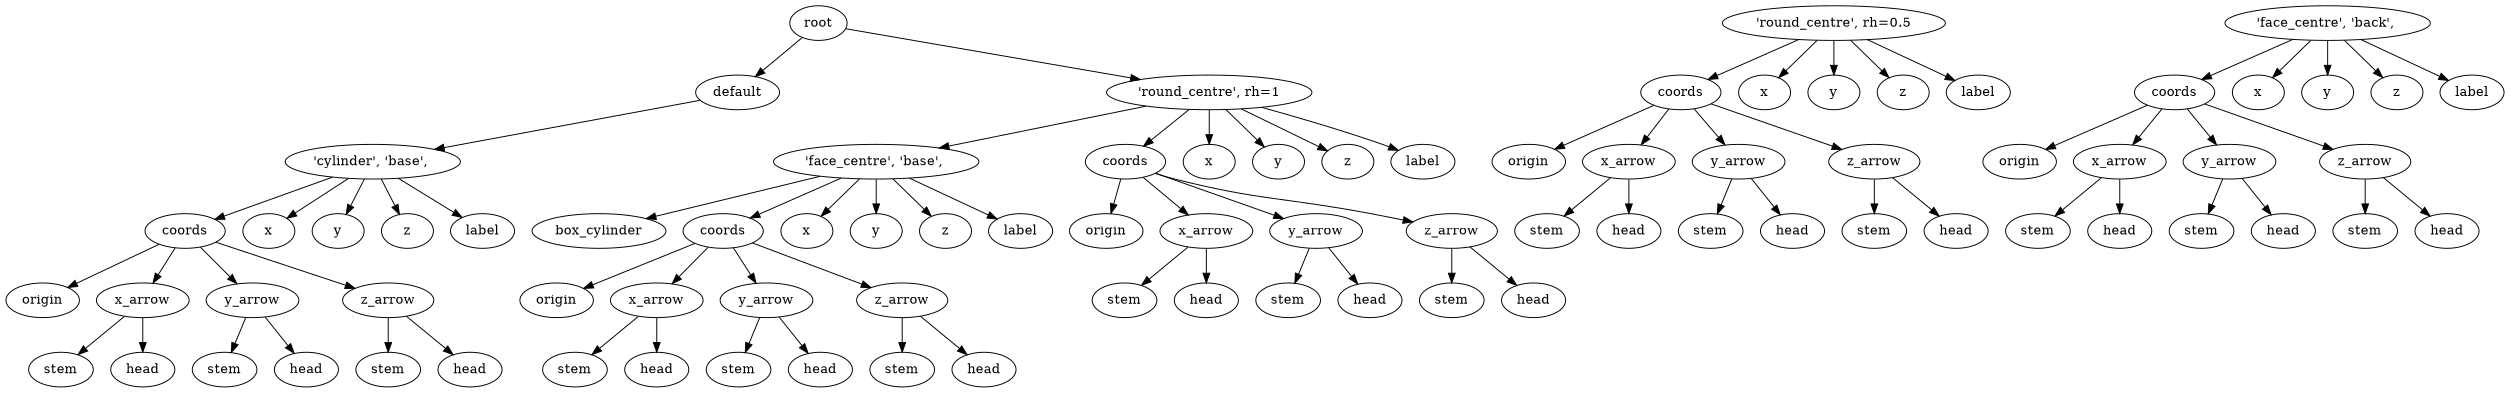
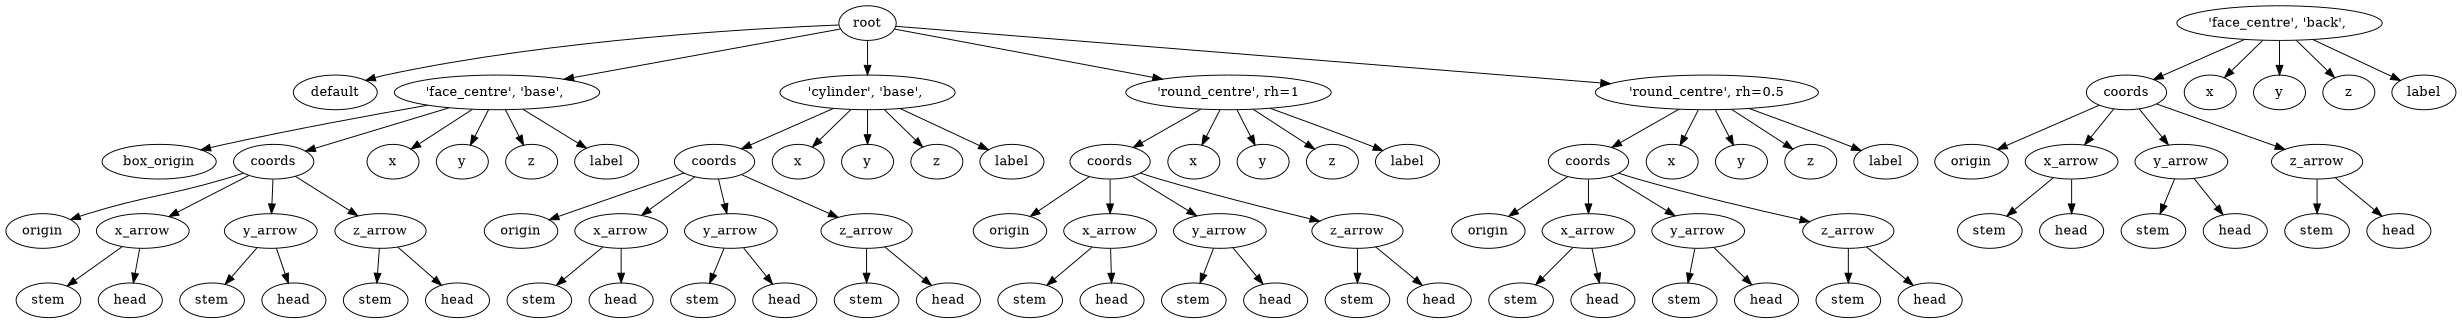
  digraph {
    n1 [label=root]
    n2 [label=default]
    n3 [label="'face_centre',\ 'base',\ "]
    n4 [label="'cylinder',\ 'base',\ "]
    n5 [label="'round_centre',\ rh=1"]
    n6 [label="'round_centre',\ rh=0\.5"]
-   n7 [label=box_cylinder]
+   n7 [label=box_origin]
    n8 [label=coords]
    n9 [label=x]
    n10 [label=y]
    n11 [label=z]
    n12 [label=label]
    n13 [label="'face_centre',\ 'back',\ "]
    n14 [label=coords]
    n15 [label=x]
    n16 [label=y]
    n17 [label=z]
    n18 [label=label]
    n19 [label=coords]
    n20 [label=x]
    n21 [label=y]
    n22 [label=z]
    n23 [label=label]
    n24 [label=coords]
    n25 [label=x]
    n26 [label=y]
    n27 [label=z]
    n28 [label=label]
    n29 [label=coords]
    n30 [label=x]
    n31 [label=y]
    n32 [label=z]
    n33 [label=label]
    n34 [label=origin]
    n35 [label=x_arrow]
    n36 [label=y_arrow]
    n37 [label=z_arrow]
    n38 [label=stem]
    n39 [label=head]
    n40 [label=stem]
    n41 [label=head]
    n42 [label=stem]
    n43 [label=head]
    n44 [label=origin]
    n45 [label=x_arrow]
    n46 [label=y_arrow]
    n47 [label=z_arrow]
    n48 [label=stem]
    n49 [label=head]
    n50 [label=stem]
    n51 [label=head]
    n52 [label=stem]
    n53 [label=head]
    n54 [label=origin]
    n55 [label=x_arrow]
    n56 [label=y_arrow]
    n57 [label=z_arrow]
    n58 [label=stem]
    n59 [label=head]
    n60 [label=stem]
    n61 [label=head]
    n62 [label=stem]
    n63 [label=head]
    n64 [label=origin]
    n65 [label=x_arrow]
    n66 [label=y_arrow]
    n67 [label=z_arrow]
    n68 [label=stem]
    n69 [label=head]
    n70 [label=stem]
    n71 [label=head]
    n72 [label=stem]
    n73 [label=head]
    n74 [label=origin]
    n75 [label=x_arrow]
    n76 [label=y_arrow]
    n77 [label=z_arrow]
    n78 [label=stem]
    n79 [label=head]
    n80 [label=stem]
    n81 [label=head]
    n82 [label=stem]
    n83 [label=head]
    n1 -> n2
-   n5 -> n3
-   n2 -> n4
+   n1 -> n3
+   n1 -> n4
    n1 -> n5
+   n1 -> n6
    n3 -> n7
    n3 -> n8
    n3 -> n9
    n3 -> n10
    n3 -> n11
    n3 -> n12
    n4 -> n19
    n4 -> n20
    n4 -> n21
    n4 -> n22
    n4 -> n23
    n5 -> n24
    n5 -> n25
    n5 -> n26
    n5 -> n27
    n5 -> n28
    n6 -> n29
    n6 -> n30
    n6 -> n31
    n6 -> n32
    n6 -> n33
    n8 -> n34
    n8 -> n35
    n8 -> n36
    n8 -> n37
    n13 -> n14
    n13 -> n15
    n13 -> n16
    n13 -> n17
    n13 -> n18
    n14 -> n44
    n14 -> n45
    n14 -> n46
    n14 -> n47
    n19 -> n54
    n19 -> n55
    n19 -> n56
    n19 -> n57
    n24 -> n64
    n24 -> n65
    n24 -> n66
    n24 -> n67
    n29 -> n74
    n29 -> n75
    n29 -> n76
    n29 -> n77
    n35 -> n38
    n35 -> n39
    n36 -> n40
    n36 -> n41
    n37 -> n42
    n37 -> n43
    n45 -> n48
    n45 -> n49
    n46 -> n50
    n46 -> n51
    n47 -> n52
    n47 -> n53
    n55 -> n58
    n55 -> n59
    n56 -> n60
    n56 -> n61
    n57 -> n62
    n57 -> n63
    n65 -> n68
    n65 -> n69
    n66 -> n70
    n66 -> n71
    n67 -> n72
    n67 -> n73
    n75 -> n78
    n75 -> n79
    n76 -> n80
    n76 -> n81
    n77 -> n82
    n77 -> n83
  }
